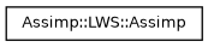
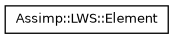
  digraph {
    rankdir=LR
-   n1 [color=black fillcolor=white fontname=Helvetica fontsize=10 height=0.2 label="Assimp::LWS::Assimp" shape=record style=filled width=0.4]
+   n1 [color=black fillcolor=white fontname=Helvetica fontsize=10 height=0.2 label="Assimp::LWS::Element" shape=record style=filled width=0.4]
  }
